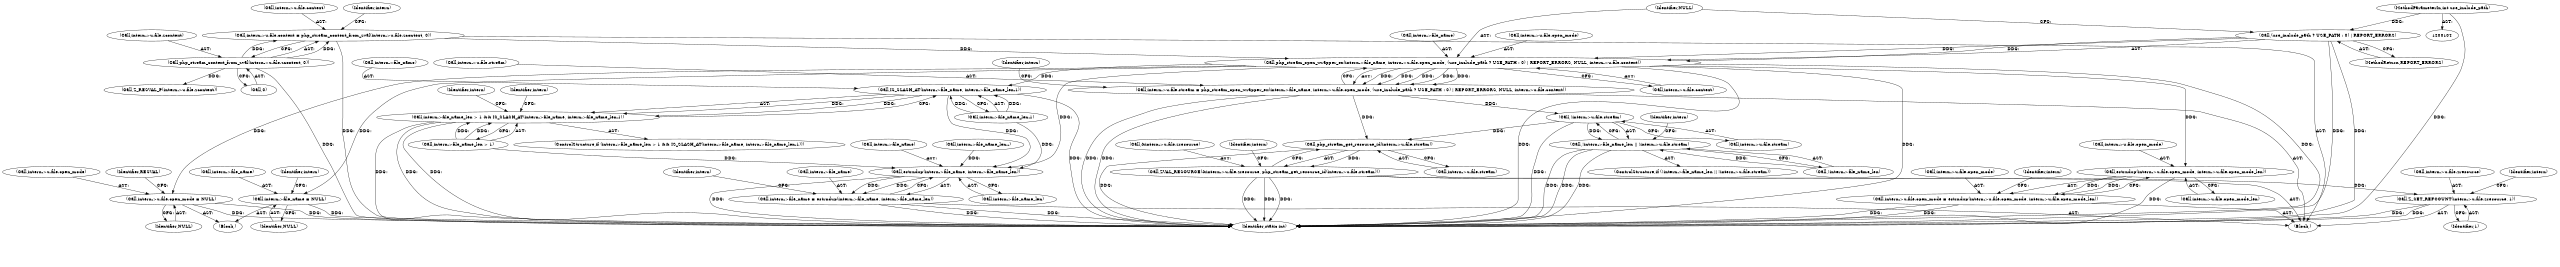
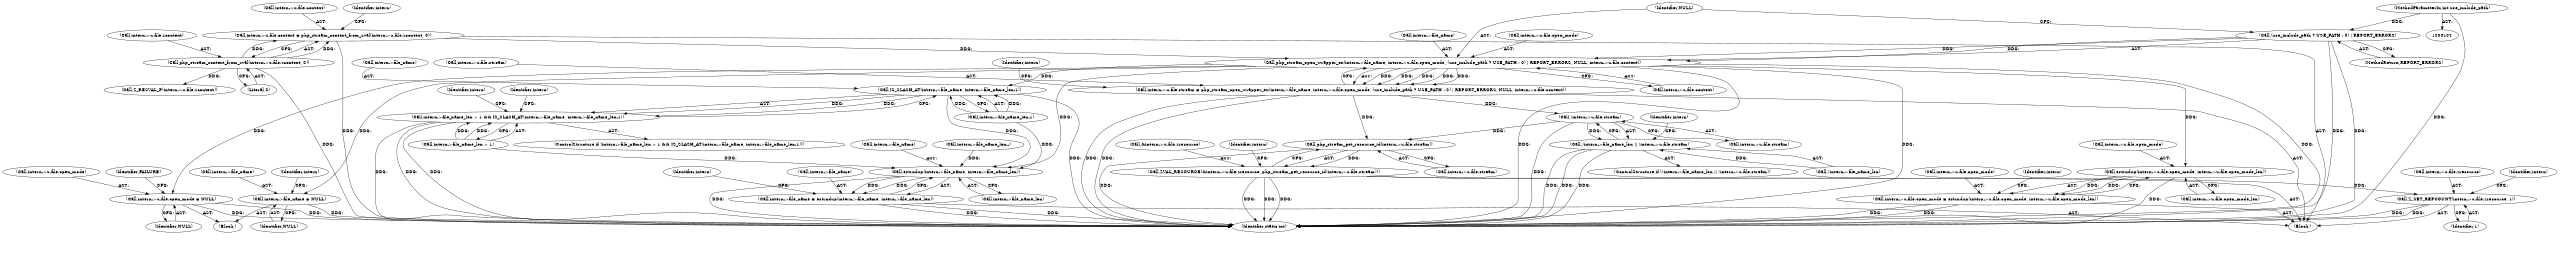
  digraph {
    n1 [label="(Call,php_stream_open_wrapper_ex(intern->file_name, intern->u.file.open_mode, (use_include_path ? USE_PATH : 0) | REPORT_ERRORS, NULL, intern->u.file.context))"]
    n2 [label="(Call,intern->u.file.stream = php_stream_open_wrapper_ex(intern->file_name, intern->u.file.open_mode, (use_include_path ? USE_PATH : 0) | REPORT_ERRORS, NULL, intern->u.file.context))"]
    n3 [label="(Call,intern->file_name = NULL)"]
    n4 [label="(Call,intern->u.file.open_mode = NULL)"]
    n5 [label="(Call,IS_SLASH_AT(intern->file_name, intern->file_name_len-1))"]
    n6 [label="(Call,estrndup(intern->file_name, intern->file_name_len))"]
    n7 [label="(Call,estrndup(intern->u.file.open_mode, intern->u.file.open_mode_len))"]
    n8 [label="(Call,intern->u.file.context)"]
    n9 [label="(Identifier,static int)"]
    n10 [label="(Block,)"]
    n11 [label="(Call,!intern->u.file.stream)"]
    n12 [label="(Call,php_stream_get_resource_id(intern->u.file.stream))"]
    n13 [label="(Identifier,NULL)"]
    n14 [label="(Block,)"]
    n15 [label="(Identifier,NULL)"]
    n16 [label="(Call,intern->file_name_len > 1 && IS_SLASH_AT(intern->file_name, intern->file_name_len-1))"]
    n17 [label="(Call,intern->file_name_len-1)"]
    n18 [label="(Call,intern->file_name = estrndup(intern->file_name, intern->file_name_len))"]
    n19 [label="(Call,intern->file_name_len)"]
    n20 [label="(Call,intern->u.file.open_mode = estrndup(intern->u.file.open_mode, intern->u.file.open_mode_len))"]
    n21 [label="(Call,intern->u.file.open_mode_len)"]
    n22 [label="(Call,(use_include_path ? USE_PATH : 0) | REPORT_ERRORS)"]
    n23 [label="(MethodReturn,REPORT_ERRORS)"]
    n24 [label="(MethodParameterIn,int use_include_path)"]
    n25 [label=1200104]
    n26 [label="(Call,intern->u.file.context = php_stream_context_from_zval(intern->u.file.zcontext, 0))"]
    n27 [label="(Call,php_stream_context_from_zval(intern->u.file.zcontext, 0))"]
    n28 [label="(Call,Z_RESVAL_P(intern->u.file.zcontext))"]
-   n29 [label="(Call,0)"]
+   n29 [label="(Literal,0)"]
    n30 [label="(Call,!intern->file_name_len || !intern->u.file.stream)"]
    n31 [label="(Call,intern->u.file.stream)"]
    n32 [label="(Call,ZVAL_RESOURCE(&intern->u.file.zresource, php_stream_get_resource_id(intern->u.file.stream)))"]
    n33 [label="(Call,intern->u.file.stream)"]
    n34 [label="(Call,!intern->file_name_len)"]
    n35 [label="(ControlStructure,if (!intern->file_name_len || !intern->u.file.stream))"]
    n36 [label="(Call,Z_SET_REFCOUNT(intern->u.file.zresource, 1))"]
    n37 [label="(Identifier,1)"]
    n38 [label="(ControlStructure,if (intern->file_name_len > 1 && IS_SLASH_AT(intern->file_name, intern->file_name_len-1)))"]
    n39 [label="(Call,intern->file_name_len > 1)"]
    n40 [label="(Call,intern->file_name)"]
    n41 [label="(Identifier,NULL)"]
    n42 [label="(Identifier,intern)"]
    n43 [label="(Identifier,intern)"]
    n44 [label="(Identifier,intern)"]
    n45 [label="(Identifier,intern)"]
    n46 [label="(Call,intern->file_name)"]
    n47 [label="(Call,intern->u.file.open_mode)"]
    n48 [label="(Call,intern->u.file.open_mode)"]
    n49 [label="(Call,intern->file_name_len--)"]
    n50 [label="(Call,intern->u.file.zresource)"]
    n51 [label="(Call,intern->u.file.zcontext)"]
    n52 [label="(Call,intern->file_name)"]
    n53 [label="(Identifier,intern)"]
    n54 [label="(Identifier,intern)"]
    n55 [label="(Call,intern->file_name)"]
-   n56 [label="(Identifier,RESVAL)"]
+   n56 [label="(Identifier,FAILURE)"]
    n57 [label="(Identifier,intern)"]
    n58 [label="(Identifier,intern)"]
    n59 [label="(Call,intern->u.file.stream)"]
    n60 [label="(Identifier,intern)"]
    n61 [label="(Call,intern->u.file.open_mode)"]
    n62 [label="(Identifier,intern)"]
    n63 [label="(Call,intern->u.file.open_mode)"]
    n64 [label="(Call,intern->file_name)"]
    n65 [label="(Call,&intern->u.file.zresource)"]
    n66 [label="(Call,intern->u.file.context)"]
    n1 -> n2 [label="AST: "]
    n1 -> n2 [label="DDG: "]
    n1 -> n2 [label="DDG: "]
    n1 -> n2 [label="DDG: "]
    n1 -> n2 [label="DDG: "]
    n1 -> n2 [label="DDG: "]
    n1 -> n3 [label="DDG: "]
    n1 -> n4 [label="DDG: "]
    n1 -> n5 [label="DDG: "]
    n1 -> n6 [label="DDG: "]
    n1 -> n7 [label="DDG: "]
    n1 -> n8 [label="CFG: "]
    n1 -> n9 [label="DDG: "]
    n1 -> n9 [label="DDG: "]
    n1 -> n9 [label="DDG: "]
    n2 -> n1 [label="CFG: "]
    n2 -> n9 [label="DDG: "]
    n2 -> n9 [label="DDG: "]
    n2 -> n10 [label="AST: "]
    n2 -> n11 [label="DDG: "]
    n2 -> n12 [label="DDG: "]
    n3 -> n9 [label="DDG: "]
    n3 -> n13 [label="CFG: "]
    n3 -> n14 [label="AST: "]
    n4 -> n9 [label="DDG: "]
    n4 -> n9 [label="DDG: "]
    n4 -> n14 [label="AST: "]
    n4 -> n15 [label="CFG: "]
    n5 -> n6 [label="DDG: "]
    n5 -> n9 [label="DDG: "]
    n5 -> n16 [label="AST: "]
    n5 -> n16 [label="DDG: "]
    n5 -> n16 [label="DDG: "]
    n5 -> n17 [label="CFG: "]
    n6 -> n9 [label="DDG: "]
    n6 -> n18 [label="AST: "]
    n6 -> n18 [label="DDG: "]
    n6 -> n18 [label="DDG: "]
    n6 -> n19 [label="CFG: "]
    n7 -> n9 [label="DDG: "]
    n7 -> n20 [label="AST: "]
    n7 -> n20 [label="DDG: "]
    n7 -> n20 [label="DDG: "]
    n7 -> n21 [label="CFG: "]
    n8 -> n1 [label="AST: "]
    n11 -> n9 [label="DDG: "]
    n11 -> n12 [label="DDG: "]
    n11 -> n30 [label="AST: "]
    n11 -> n30 [label="DDG: "]
    n11 -> n31 [label="CFG: "]
    n12 -> n9 [label="DDG: "]
    n12 -> n32 [label="AST: "]
    n12 -> n32 [label="DDG: "]
    n12 -> n33 [label="CFG: "]
    n13 -> n3 [label="AST: "]
    n15 -> n4 [label="AST: "]
    n16 -> n5 [label="CFG: "]
    n16 -> n9 [label="DDG: "]
    n16 -> n9 [label="DDG: "]
    n16 -> n9 [label="DDG: "]
    n16 -> n38 [label="AST: "]
    n16 -> n39 [label="CFG: "]
    n17 -> n5 [label="AST: "]
    n17 -> n5 [label="DDG: "]
    n17 -> n5 [label="DDG: "]
    n17 -> n6 [label="DDG: "]
    n18 -> n6 [label="CFG: "]
    n18 -> n9 [label="DDG: "]
    n18 -> n9 [label="DDG: "]
    n18 -> n10 [label="AST: "]
    n19 -> n6 [label="AST: "]
    n20 -> n7 [label="CFG: "]
    n20 -> n9 [label="DDG: "]
    n20 -> n9 [label="DDG: "]
    n20 -> n10 [label="AST: "]
    n21 -> n7 [label="AST: "]
    n22 -> n1 [label="AST: "]
    n22 -> n1 [label="DDG: "]
    n22 -> n1 [label="DDG: "]
    n22 -> n9 [label="DDG: "]
    n22 -> n9 [label="DDG: "]
    n22 -> n23 [label="CFG: "]
    n23 -> n22 [label="AST: "]
    n24 -> n9 [label="DDG: "]
    n24 -> n22 [label="DDG: "]
    n24 -> n25 [label="AST: "]
    n26 -> n1 [label="DDG: "]
    n26 -> n9 [label="DDG: "]
    n26 -> n10 [label="AST: "]
    n26 -> n27 [label="CFG: "]
    n27 -> n9 [label="DDG: "]
    n27 -> n26 [label="AST: "]
    n27 -> n26 [label="DDG: "]
    n27 -> n26 [label="DDG: "]
    n27 -> n28 [label="DDG: "]
    n27 -> n29 [label="CFG: "]
    n29 -> n27 [label="AST: "]
    n30 -> n9 [label="DDG: "]
    n30 -> n9 [label="DDG: "]
    n30 -> n9 [label="DDG: "]
    n30 -> n11 [label="CFG: "]
-   n30 -> n34 [label="CFG: "]
    n30 -> n35 [label="AST: "]
    n31 -> n11 [label="AST: "]
    n32 -> n9 [label="DDG: "]
    n32 -> n9 [label="DDG: "]
    n32 -> n9 [label="DDG: "]
    n32 -> n10 [label="AST: "]
    n32 -> n12 [label="CFG: "]
    n32 -> n36 [label="DDG: "]
    n33 -> n12 [label="AST: "]
    n34 -> n30 [label="AST: "]
    n34 -> n30 [label="DDG: "]
    n36 -> n9 [label="DDG: "]
    n36 -> n9 [label="DDG: "]
    n36 -> n10 [label="AST: "]
    n36 -> n37 [label="CFG: "]
    n37 -> n36 [label="AST: "]
    n39 -> n6 [label="DDG: "]
    n39 -> n16 [label="AST: "]
    n39 -> n16 [label="DDG: "]
    n39 -> n16 [label="DDG: "]
    n40 -> n1 [label="AST: "]
    n41 -> n1 [label="AST: "]
    n41 -> n22 [label="CFG: "]
    n42 -> n26 [label="CFG: "]
    n43 -> n30 [label="CFG: "]
    n44 -> n16 [label="CFG: "]
    n45 -> n20 [label="CFG: "]
    n46 -> n18 [label="AST: "]
    n47 -> n4 [label="AST: "]
    n48 -> n1 [label="AST: "]
    n49 -> n6 [label="DDG: "]
    n50 -> n36 [label="AST: "]
    n51 -> n27 [label="AST: "]
    n52 -> n5 [label="AST: "]
    n53 -> n16 [label="CFG: "]
    n54 -> n2 [label="CFG: "]
    n55 -> n6 [label="AST: "]
    n56 -> n4 [label="CFG: "]
    n57 -> n3 [label="CFG: "]
    n58 -> n36 [label="CFG: "]
    n59 -> n2 [label="AST: "]
    n60 -> n18 [label="CFG: "]
    n61 -> n20 [label="AST: "]
    n62 -> n32 [label="CFG: "]
    n63 -> n7 [label="AST: "]
    n64 -> n3 [label="AST: "]
    n65 -> n32 [label="AST: "]
    n66 -> n26 [label="AST: "]
  }
